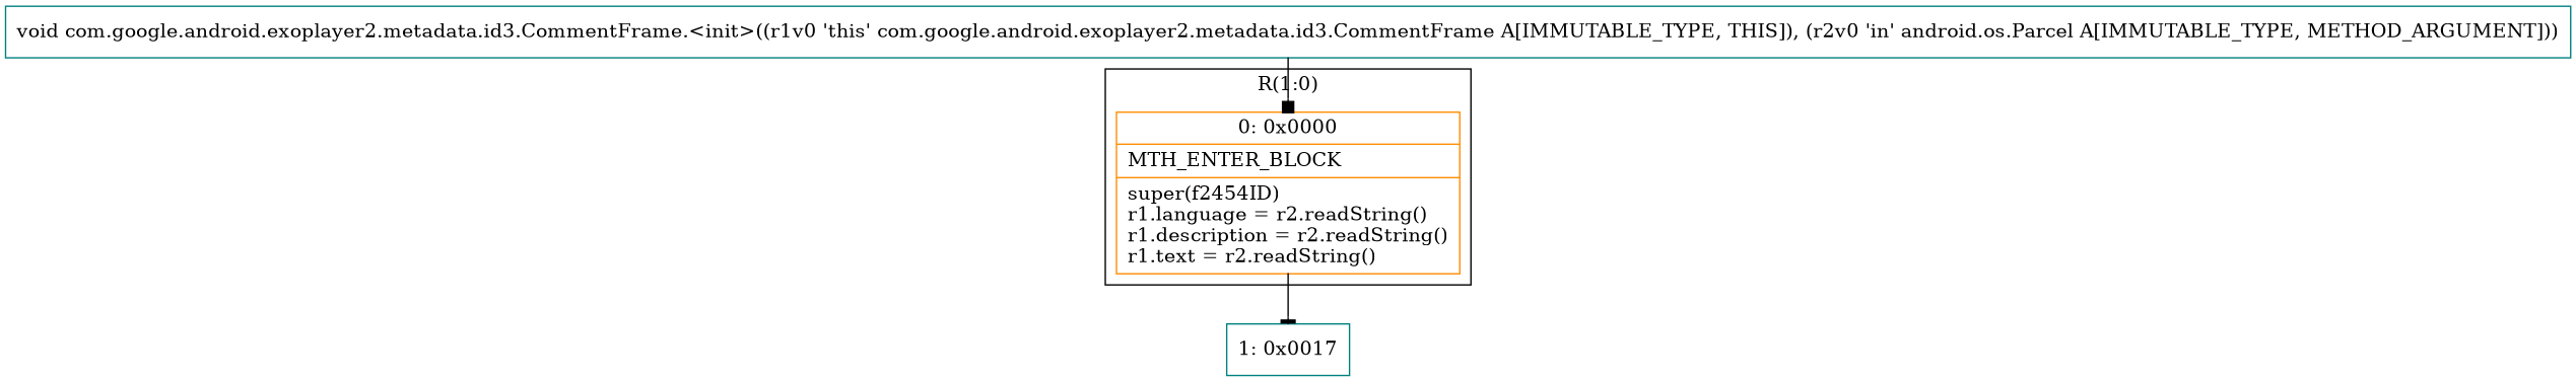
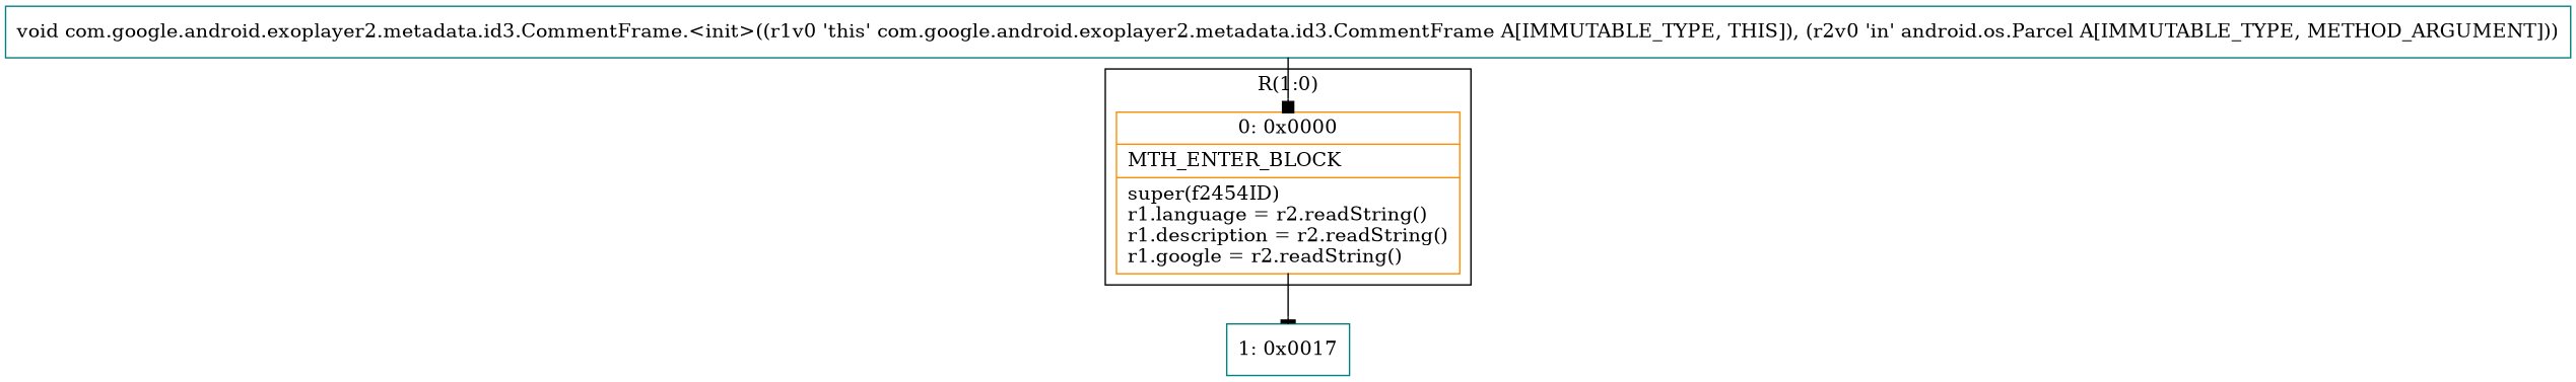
  digraph {
    node [color=teal shape=record]
-   n1 [color=darkorange label="{0\:\ 0x0000|MTH_ENTER_BLOCK\l|super(f2454ID)\lr1.language = r2.readString()\lr1.description = r2.readString()\lr1.text = r2.readString()\l}"]
+   n1 [color=darkorange label="{0\:\ 0x0000|MTH_ENTER_BLOCK\l|super(f2454ID)\lr1.language = r2.readString()\lr1.description = r2.readString()\lr1.google = r2.readString()\l}"]
    n2 [label="{1\:\ 0x0017}"]
    n3 [label="{void com.google.android.exoplayer2.metadata.id3.CommentFrame.\<init\>((r1v0 'this' com.google.android.exoplayer2.metadata.id3.CommentFrame A[IMMUTABLE_TYPE, THIS]), (r2v0 'in' android.os.Parcel A[IMMUTABLE_TYPE, METHOD_ARGUMENT])) }"]
    subgraph cluster_1 {
      label="R(1:0)"
      n1
    }
    n1 -> n2 [arrowhead=tee]
    n3 -> n1 [arrowhead=box]
  }
